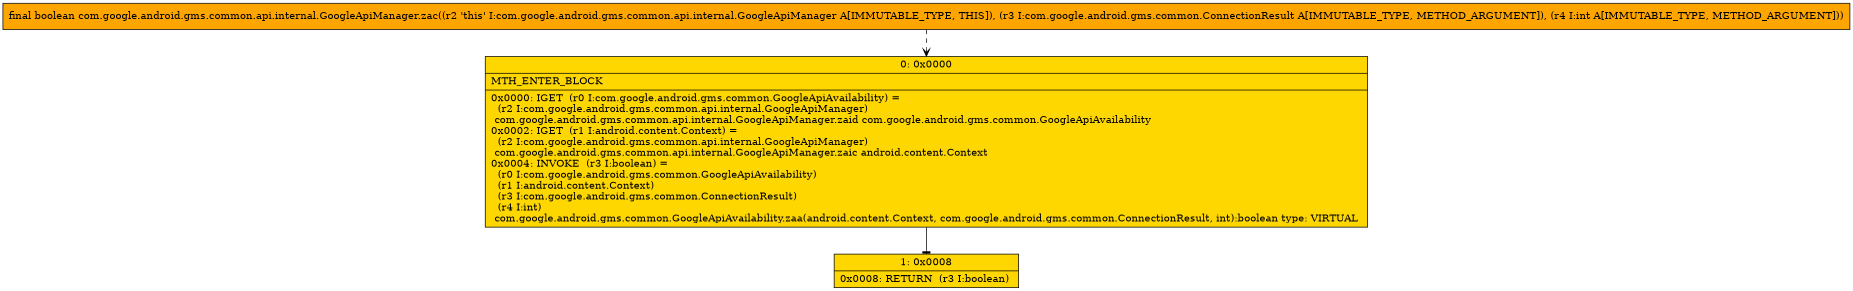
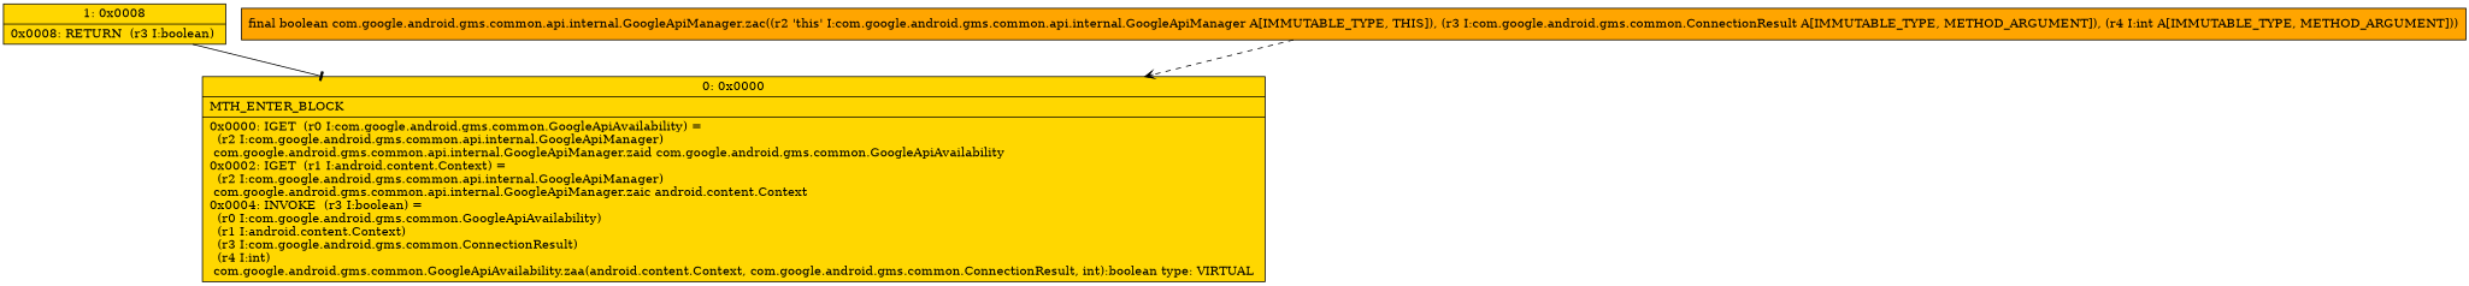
  digraph {
    node [shape=record style=filled fillcolor=gold]
    n1 [label="{0\:\ 0x0000|MTH_ENTER_BLOCK\l|0x0000: IGET  (r0 I:com.google.android.gms.common.GoogleApiAvailability) = \l  (r2 I:com.google.android.gms.common.api.internal.GoogleApiManager)\l com.google.android.gms.common.api.internal.GoogleApiManager.zaid com.google.android.gms.common.GoogleApiAvailability \l0x0002: IGET  (r1 I:android.content.Context) = \l  (r2 I:com.google.android.gms.common.api.internal.GoogleApiManager)\l com.google.android.gms.common.api.internal.GoogleApiManager.zaic android.content.Context \l0x0004: INVOKE  (r3 I:boolean) = \l  (r0 I:com.google.android.gms.common.GoogleApiAvailability)\l  (r1 I:android.content.Context)\l  (r3 I:com.google.android.gms.common.ConnectionResult)\l  (r4 I:int)\l com.google.android.gms.common.GoogleApiAvailability.zaa(android.content.Context, com.google.android.gms.common.ConnectionResult, int):boolean type: VIRTUAL \l}"]
    n2 [label="{1\:\ 0x0008|0x0008: RETURN  (r3 I:boolean) \l}"]
    n3 [label="{final boolean com.google.android.gms.common.api.internal.GoogleApiManager.zac((r2 'this' I:com.google.android.gms.common.api.internal.GoogleApiManager A[IMMUTABLE_TYPE, THIS]), (r3 I:com.google.android.gms.common.ConnectionResult A[IMMUTABLE_TYPE, METHOD_ARGUMENT]), (r4 I:int A[IMMUTABLE_TYPE, METHOD_ARGUMENT])) }" fillcolor=orange]
-   n1 -> n2 [style=solid arrowhead=tee]
+   n2 -> n1 [style=solid arrowhead=tee]
    n3 -> n1 [style=dashed arrowhead=vee]
  }
